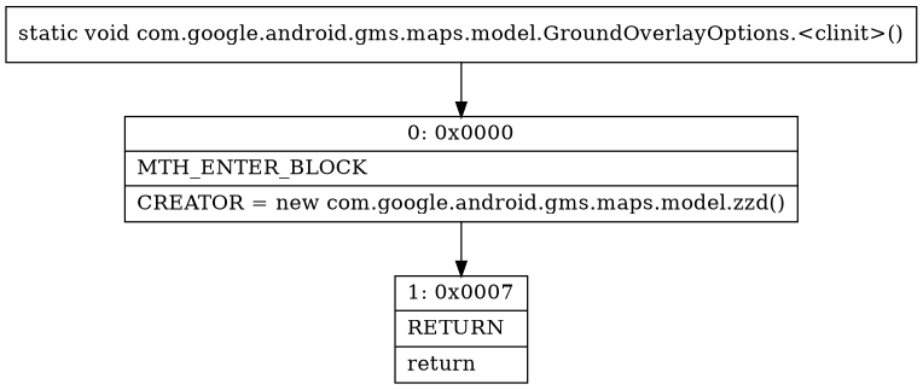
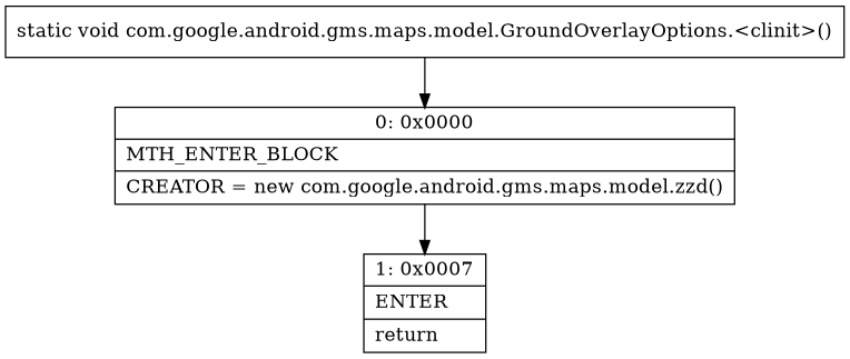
  digraph {
    node [shape=record]
    n1 [label="{0\:\ 0x0000|MTH_ENTER_BLOCK\l|CREATOR = new com.google.android.gms.maps.model.zzd()\l}"]
-   n2 [label="{1\:\ 0x0007|RETURN\l|return\l}"]
+   n2 [label="{1\:\ 0x0007|ENTER\l|return\l}"]
    n3 [label="{static void com.google.android.gms.maps.model.GroundOverlayOptions.\<clinit\>() }"]
    n1 -> n2
    n3 -> n1
  }
